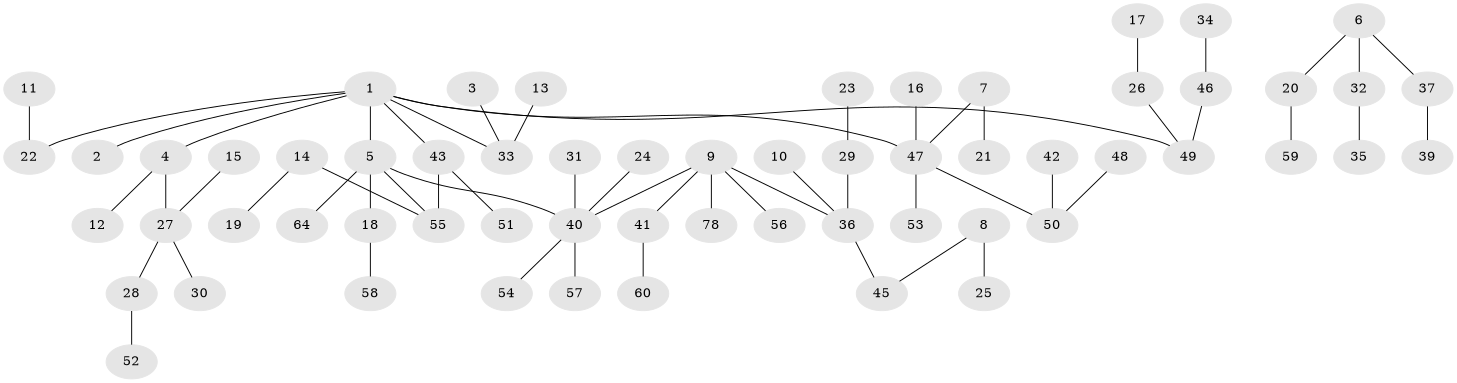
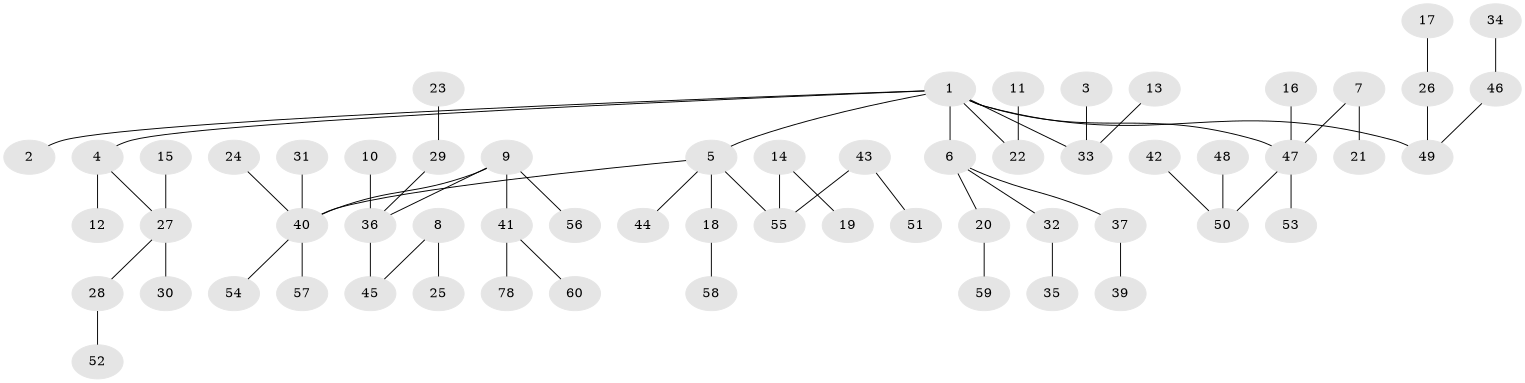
  graph {
    node [color=gray90 style=filled]
    edge [weight=1.0]
    1
    2
    4
    5
    6
    22
    33
    47
    49
    12
    27
    40
-   44 [label=64]
+   44
    55
    18
    20
    32
    37
    50
    53
    3
    28
    30
    54
    57
    59
    35
    39
    7
    21
    8
    25
    45
    9
    36
    n36 [label=78]
    41
    56
    60
    10
    11
    13
    14
    19
    58
    15
    16
    17
    26
    23
    29
    24
    52
    31
    34
    46
    42
    43
    51
    48
    1 -- 2
    1 -- 4
    1 -- 5
-   1 -- 43
+   1 -- 6
    1 -- 22
    1 -- 33
    1 -- 47
    1 -- 49
    4 -- 12
    4 -- 27
    5 -- 40
    5 -- 44
    5 -- 55
    5 -- 18
    6 -- 20
    6 -- 32
    6 -- 37
    47 -- 50
    47 -- 53
    27 -- 28
    27 -- 30
    40 -- 54
    40 -- 57
    18 -- 58
    20 -- 59
    32 -- 35
    37 -- 39
    3 -- 33
    28 -- 52
    7 -- 47
    7 -- 21
    8 -- 25
    8 -- 45
    9 -- 40
    9 -- 36
-   9 -- n36
+   41 -- n36
    9 -- 41
    9 -- 56
    36 -- 45
    41 -- 60
    10 -- 36
    11 -- 22
    13 -- 33
    14 -- 55
    14 -- 19
    15 -- 27
    16 -- 47
    17 -- 26
    26 -- 49
    23 -- 29
    29 -- 36
    24 -- 40
    31 -- 40
    34 -- 46
    46 -- 49
    42 -- 50
    43 -- 55
    43 -- 51
    48 -- 50
  }
